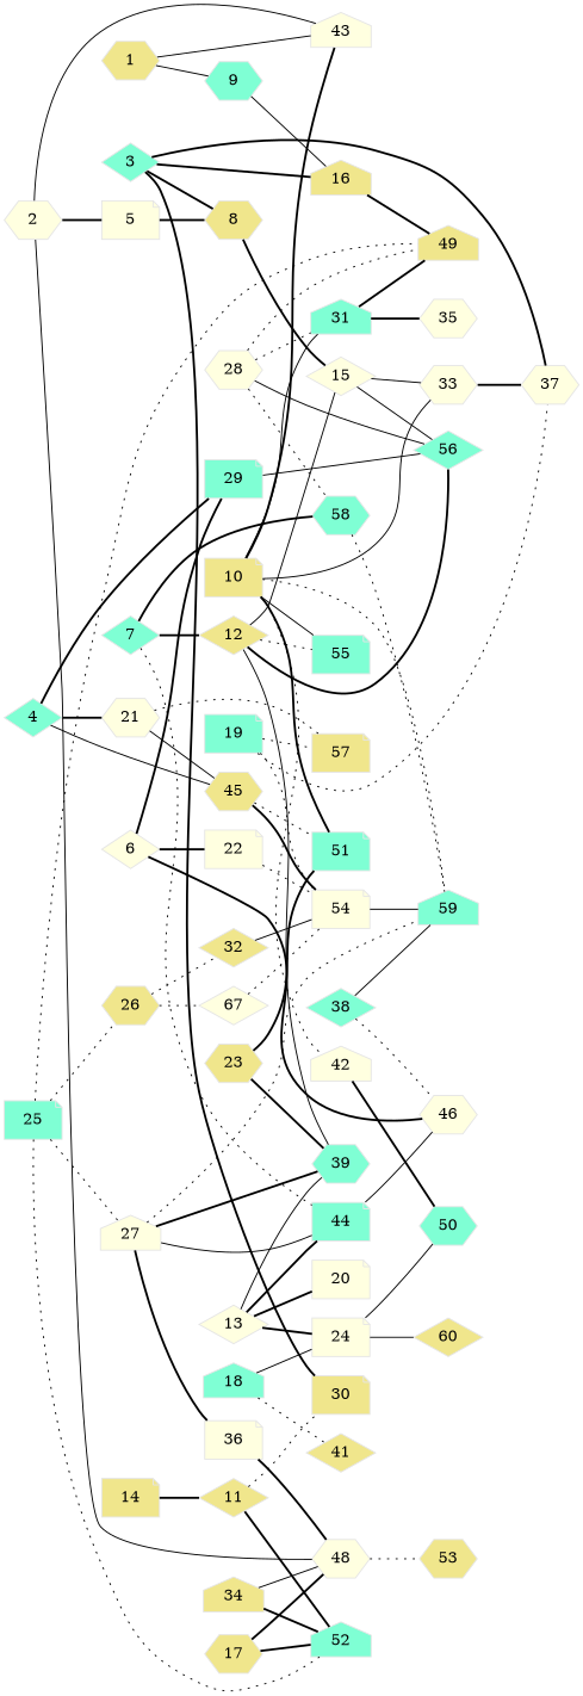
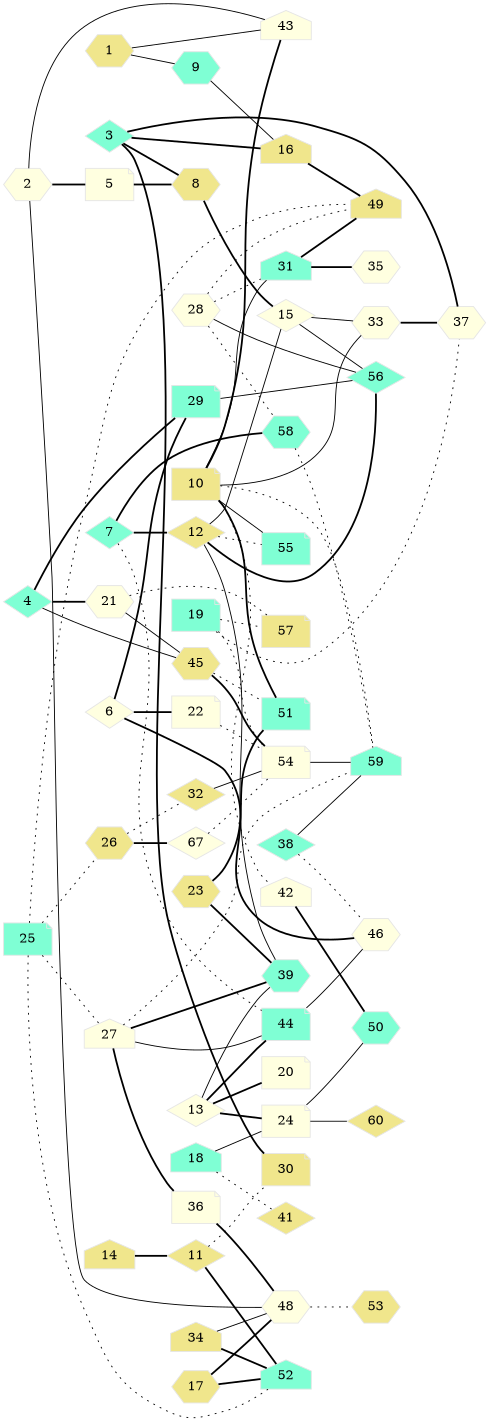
  graph {
    rankdir=LR
    node [color=gray90 fillcolor=lightyellow shape=hexagon style=filled]
    edge [style=bold]
    1 [fillcolor=khaki]
    9 [fillcolor=aquamarine]
    43 [shape=house]
    16 [fillcolor=khaki shape=house]
    2
    5 [shape=note]
    48
    8 [fillcolor=khaki]
    53 [fillcolor=khaki]
    3 [fillcolor=aquamarine shape=diamond]
    30 [fillcolor=khaki shape=note]
    37
    15 [shape=diamond]
    49 [fillcolor=khaki shape=house]
    4 [fillcolor=aquamarine shape=diamond]
    21
    29 [fillcolor=aquamarine shape=note]
    45 [fillcolor=khaki]
    57 [fillcolor=khaki shape=note]
    56 [fillcolor=aquamarine shape=diamond]
    51 [fillcolor=aquamarine shape=note]
    54 [shape=note]
    6 [shape=diamond]
    22 [shape=note]
    46
    7 [fillcolor=aquamarine shape=diamond]
    12 [fillcolor=khaki shape=diamond]
    44 [fillcolor=aquamarine shape=note]
    58 [fillcolor=aquamarine]
    55 [fillcolor=aquamarine shape=note]
    39 [fillcolor=aquamarine]
    59 [fillcolor=aquamarine shape=house]
    33
    10 [fillcolor=khaki shape=note]
    31 [fillcolor=aquamarine shape=house]
    42 [shape=house]
    35
    50 [fillcolor=aquamarine]
    11 [fillcolor=khaki shape=diamond]
    52 [fillcolor=aquamarine shape=house]
    13 [shape=diamond]
    20 [shape=note]
    24 [shape=note]
    n44 [fillcolor=khaki label=60 shape=diamond]
-   14 [fillcolor=khaki shape=note]
+   14 [fillcolor=khaki shape=house]
    17 [fillcolor=khaki]
    18 [fillcolor=aquamarine shape=house]
    41 [fillcolor=khaki shape=diamond]
    19 [fillcolor=aquamarine shape=note]
    23 [fillcolor=khaki]
    25 [fillcolor=aquamarine shape=note]
    26 [fillcolor=khaki]
    27 [shape=house]
    32 [fillcolor=khaki shape=diamond]
    n55 [label=67 shape=diamond]
    36 [shape=note]
    28
    34 [fillcolor=khaki shape=house]
    38 [fillcolor=aquamarine shape=diamond]
    1 -- 9 [style=solid]
    1 -- 43 [style=solid]
    9 -- 16 [style=solid]
    16 -- 49
    2 -- 43 [style=solid]
    2 -- 5
    2 -- 48 [style=solid]
    5 -- 8
    48 -- 53 [style=dotted]
    8 -- 15
    3 -- 16
    3 -- 8
    3 -- 30
    3 -- 37
    15 -- 56 [style=solid]
    15 -- 33 [style=solid]
    4 -- 21
    4 -- 29
    4 -- 45 [style=solid]
    21 -- 45 [style=solid]
    21 -- 57 [style=dotted]
    29 -- 56 [style=solid]
    45 -- 51 [style=dotted]
    45 -- 54
    54 -- 59 [style=solid]
    6 -- 29
    6 -- 22
    6 -- 46
    22 -- 54 [style=dotted]
    7 -- 12
    7 -- 44 [style=dotted]
    7 -- 58
    12 -- 15 [style=solid]
    12 -- 56
    12 -- 55 [style=dotted]
    12 -- 39 [style=solid]
    44 -- 46 [style=solid]
    58 -- 59 [style=dotted]
    33 -- 37
    10 -- 43
    10 -- 51
    10 -- 55 [style=solid]
    10 -- 59 [style=dotted]
    10 -- 33 [style=solid]
    10 -- 31 [style=solid]
    10 -- 42 [style=dotted]
    31 -- 49
    31 -- 35
    42 -- 50
    11 -- 30 [style=dotted]
    11 -- 52
    13 -- 44
    13 -- 39 [style=solid]
    13 -- 20
    13 -- 24
    24 -- 50 [style=solid]
    24 -- n44 [style=solid]
    14 -- 11
    17 -- 48
    17 -- 52
    18 -- 24 [style=solid]
    18 -- 41 [style=dotted]
    19 -- 37 [style=dotted]
    19 -- 57 [style=dotted]
    19 -- 54 [style=dotted]
    23 -- 51
    23 -- 39
    25 -- 49 [style=dotted]
    25 -- 52 [style=dotted]
    25 -- 26 [style=dotted]
    25 -- 27 [style=dotted]
    26 -- 32 [style=dotted]
-   26 -- n55 [style=dotted]
+   26 -- n55
    27 -- 44 [style=solid]
    27 -- 39
    27 -- 59 [style=dotted]
    27 -- 36
    32 -- 54 [style=solid]
    n55 -- 54 [style=dotted]
    36 -- 48
    28 -- 49 [style=dotted]
    28 -- 56 [style=solid]
    28 -- 58 [style=dotted]
    28 -- 31 [style=dotted]
    34 -- 48 [style=solid]
    34 -- 52
    38 -- 46 [style=dotted]
    38 -- 59 [style=solid]
  }
